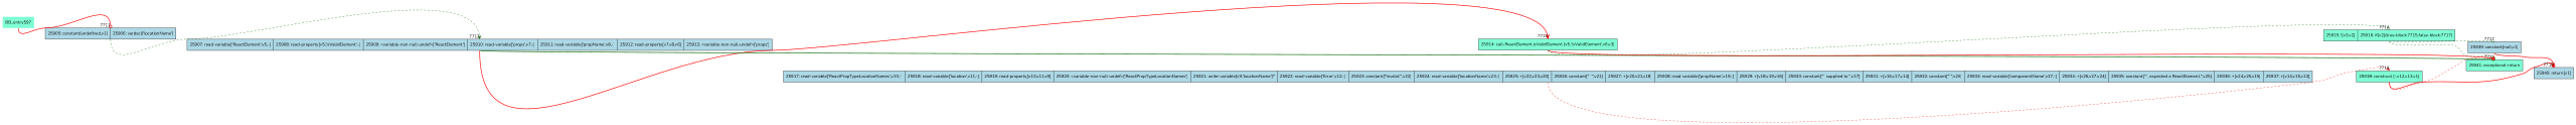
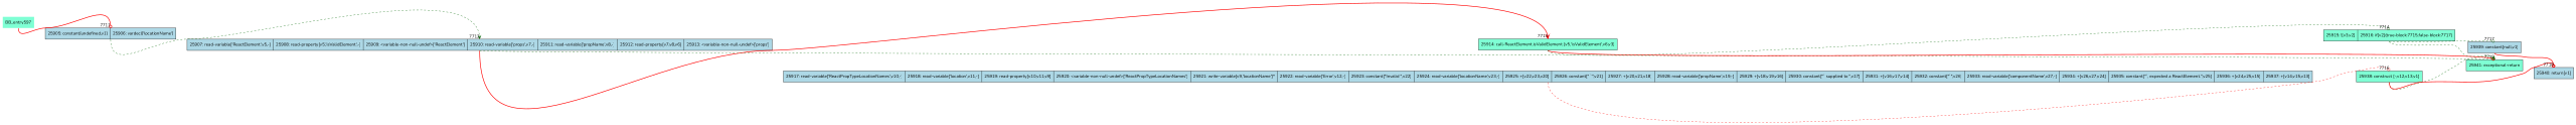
  digraph {
    fontname=Nunito
    rankdir=LR
    node [fillcolor=aquamarine fontname=Nunito shape=record style=filled]
    edge [arrowhead=odot color=red fontname=Nunito headport=n style=dashed tailport=s]
    n1 [label=BB_entry597 shape=none]
    n2 [fillcolor=lightblue label="{25905: constant[undefined,v1]|25906: vardecl['locationName']}"]
    n3 [fillcolor=lightblue label="{25907: read-variable['ReactElement',v5,-]|25908: read-property[v5,'isValidElement',-]|25909: \<variable-non-null-undef\>['ReactElement']|25910: read-variable['props',v7,-]|25911: read-variable['propName',v8,-]|25912: read-property[v7,v8,v6]|25913: \<variable-non-null-undef\>['props']}"]
    n4 [label="{25914: call-ReactElement.isValidElement [v5,'isValidElement',v6,v3]}"]
    n5 [label="{25941: exceptional-return}"]
    n6 [label="{25915: ![v3,v2]|25916: if[v2](true-block:7715,false-block:7717)}"]
    n7 [fillcolor=lightblue label="{25939: constant[null,v1]}"]
    n8 [fillcolor=lightblue label="{25917: read-variable['ReactPropTypeLocationNames',v10,-]|25918: read-variable['location',v11,-]|25919: read-property[v10,v11,v9]|25920: \<variable-non-null-undef\>['ReactPropTypeLocationNames']|25921: write-variable[v9,'locationName']*|25922: read-variable['Error',v12,-]|25923: constant[\"Invalid \",v22]|25924: read-variable['locationName',v23,-]|25925: +[v22,v23,v20]|25926: constant[\" `\",v21]|25927: +[v20,v21,v18]|25928: read-variable['propName',v19,-]|25929: +[v18,v19,v16]|25930: constant[\"` supplied to \",v17]|25931: +[v16,v17,v14]|25932: constant[\"`\",v26]|25933: read-variable['componentName',v27,-]|25934: +[v26,v27,v24]|25935: constant[\"`, expected a ReactElement.\",v25]|25936: +[v24,v25,v15]|25937: +[v14,v15,v13]}"]
    n9 [label="{25938: construct [-,v12,v13,v1]}"]
    n10 [fillcolor=lightblue label="{25940: return[v1]}"]
    n1 -> n2 [headlabel="    7711" style=bold]
    n2 -> n3 [arrowhead=vee color=darkgreen headlabel="      7712"]
    n3 -> n4 [arrowhead=vee headlabel="      7713" style=bold]
-   n3 -> n5 [color=darkgreen headlabel="      7719" style=bold]
+   n3 -> n5 [color=darkgreen headlabel="      7719"]
    n4 -> n5 [style=bold]
    n4 -> n6 [color=darkgreen headlabel="      7714"]
    n6 -> n5 [color=darkgreen]
    n6 -> n7 [color=darkgreen headlabel="      7717"]
    n7 -> n10 [style=bold]
-   n8 -> n9 [arrowhead=vee headlabel="      7716"]
-   n9 -> n5 [arrowhead=vee]
-   n9 -> n10 [arrowhead=vee headlabel="      7718" style=bold]
+   n8 -> n9 [headlabel="      7716"]
+   n9 -> n5 [arrowhead=vee color=darkgreen]
+   n9 -> n10 [headlabel="      7718" style=bold]
  }
